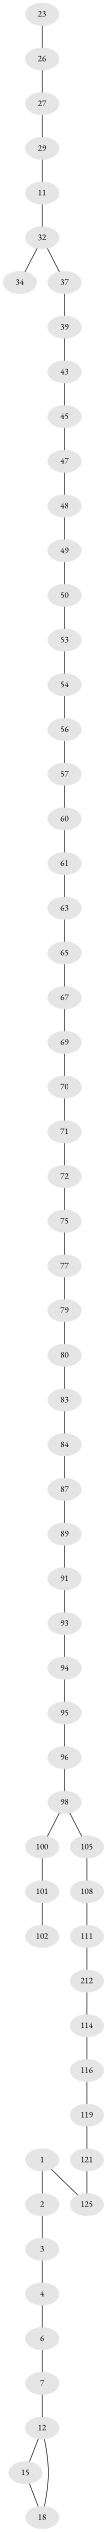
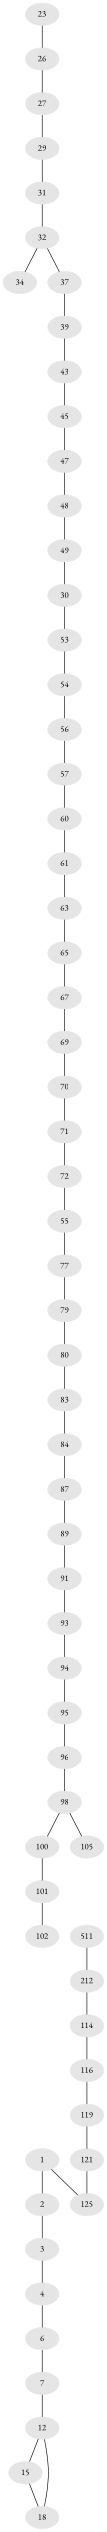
  graph {
    fontname="EB Garamond"
    node [color=gray90 fontname="EB Garamond" style=filled]
    edge [fontname="EB Garamond"]
    1
    2
    125 [super="+126"]
    3
    4 [super="+5"]
    6
    7 [super="+8"]
    12 [super="+13"]
    15 [super="+16"]
    18 [super="+19"]
    23 [super="+24"]
    26
    27 [super="+28"]
    29 [super="+30"]
-   31 [label=11]
+   31
    32 [super="+33"]
    34 [super="+35"]
    37 [super="+38"]
    39 [super="+40"]
    43 [super="+44"]
    45 [super="+46"]
    47
    48
    49
-   50 [super="+51"]
+   50 [super="+51" label=30]
    53
    54 [super="+55"]
    56
    57 [super="+58"]
    60
    61 [super="+62"]
    63 [super="+64"]
    65 [super="+66"]
    67 [super="+68"]
    69
    70
    71
    72 [super="+73"]
-   75 [super="+76"]
+   75 [super="+76" label=55]
    77 [super="+78"]
    79
    80 [super="+81"]
    83
    84 [super="+85"]
    87 [super="+88"]
    89 [super="+90"]
    91 [super="+92"]
    93
    94
    95
    96 [super="+97"]
    98 [super="+99"]
    100
    105 [super="+106"]
    101
    102 [super="+103"]
-   108 [super="+109"]
-   111
+   111 [label=511]
    n59 [label=212 super="+113"]
    114 [super="+115"]
    116 [super="+117"]
    119 [super="+120"]
    121 [super="+122"]
    1 -- 2
    1 -- 125
    2 -- 3
    3 -- 4
    4 -- 6
    6 -- 7
    7 -- 12
    12 -- 15
    15 -- 18
    18 -- 12
    23 -- 26
    26 -- 27
    27 -- 29
    29 -- 31
    31 -- 32
    32 -- 34
    32 -- 37
    37 -- 39
    39 -- 43
    43 -- 45
    45 -- 47
    47 -- 48
    48 -- 49
    49 -- 50
    50 -- 53
    53 -- 54
    54 -- 56
    56 -- 57
    57 -- 60
    60 -- 61
    61 -- 63
    63 -- 65
    65 -- 67
    67 -- 69
    69 -- 70
    70 -- 71
    71 -- 72
    72 -- 75
    75 -- 77
    77 -- 79
    79 -- 80
    80 -- 83
    83 -- 84
    84 -- 87
    87 -- 89
    89 -- 91
    91 -- 93
    93 -- 94
    94 -- 95
    95 -- 96
    96 -- 98
    98 -- 100
    98 -- 105
    100 -- 101
-   105 -- 108
    101 -- 102
-   108 -- 111
    111 -- n59
    n59 -- 114
    114 -- 116
    116 -- 119
    119 -- 121
    121 -- 125
  }
